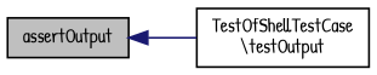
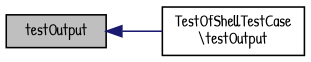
  digraph {
    rankdir=LR
    fontname="Patrick Hand"
    node [color=black fontname="Patrick Hand" fontsize=10 shape=record style=filled]
-   n1 [fillcolor=grey75 fontcolor=black height=0.2 label=assertOutput width=0.4]
+   n1 [fillcolor=grey75 fontcolor=black height=0.2 label=testOutput width=0.4]
    n2 [fillcolor=white height=0.2 label="TestOfShellTestCase\l\\testOutput" width=0.4]
    n1 -> n2 [color=midnightblue dir=back fontname="Patrick Hand" fontsize=10 labelfontname=Helvetica labelfontsize=10 style=solid]
  }
